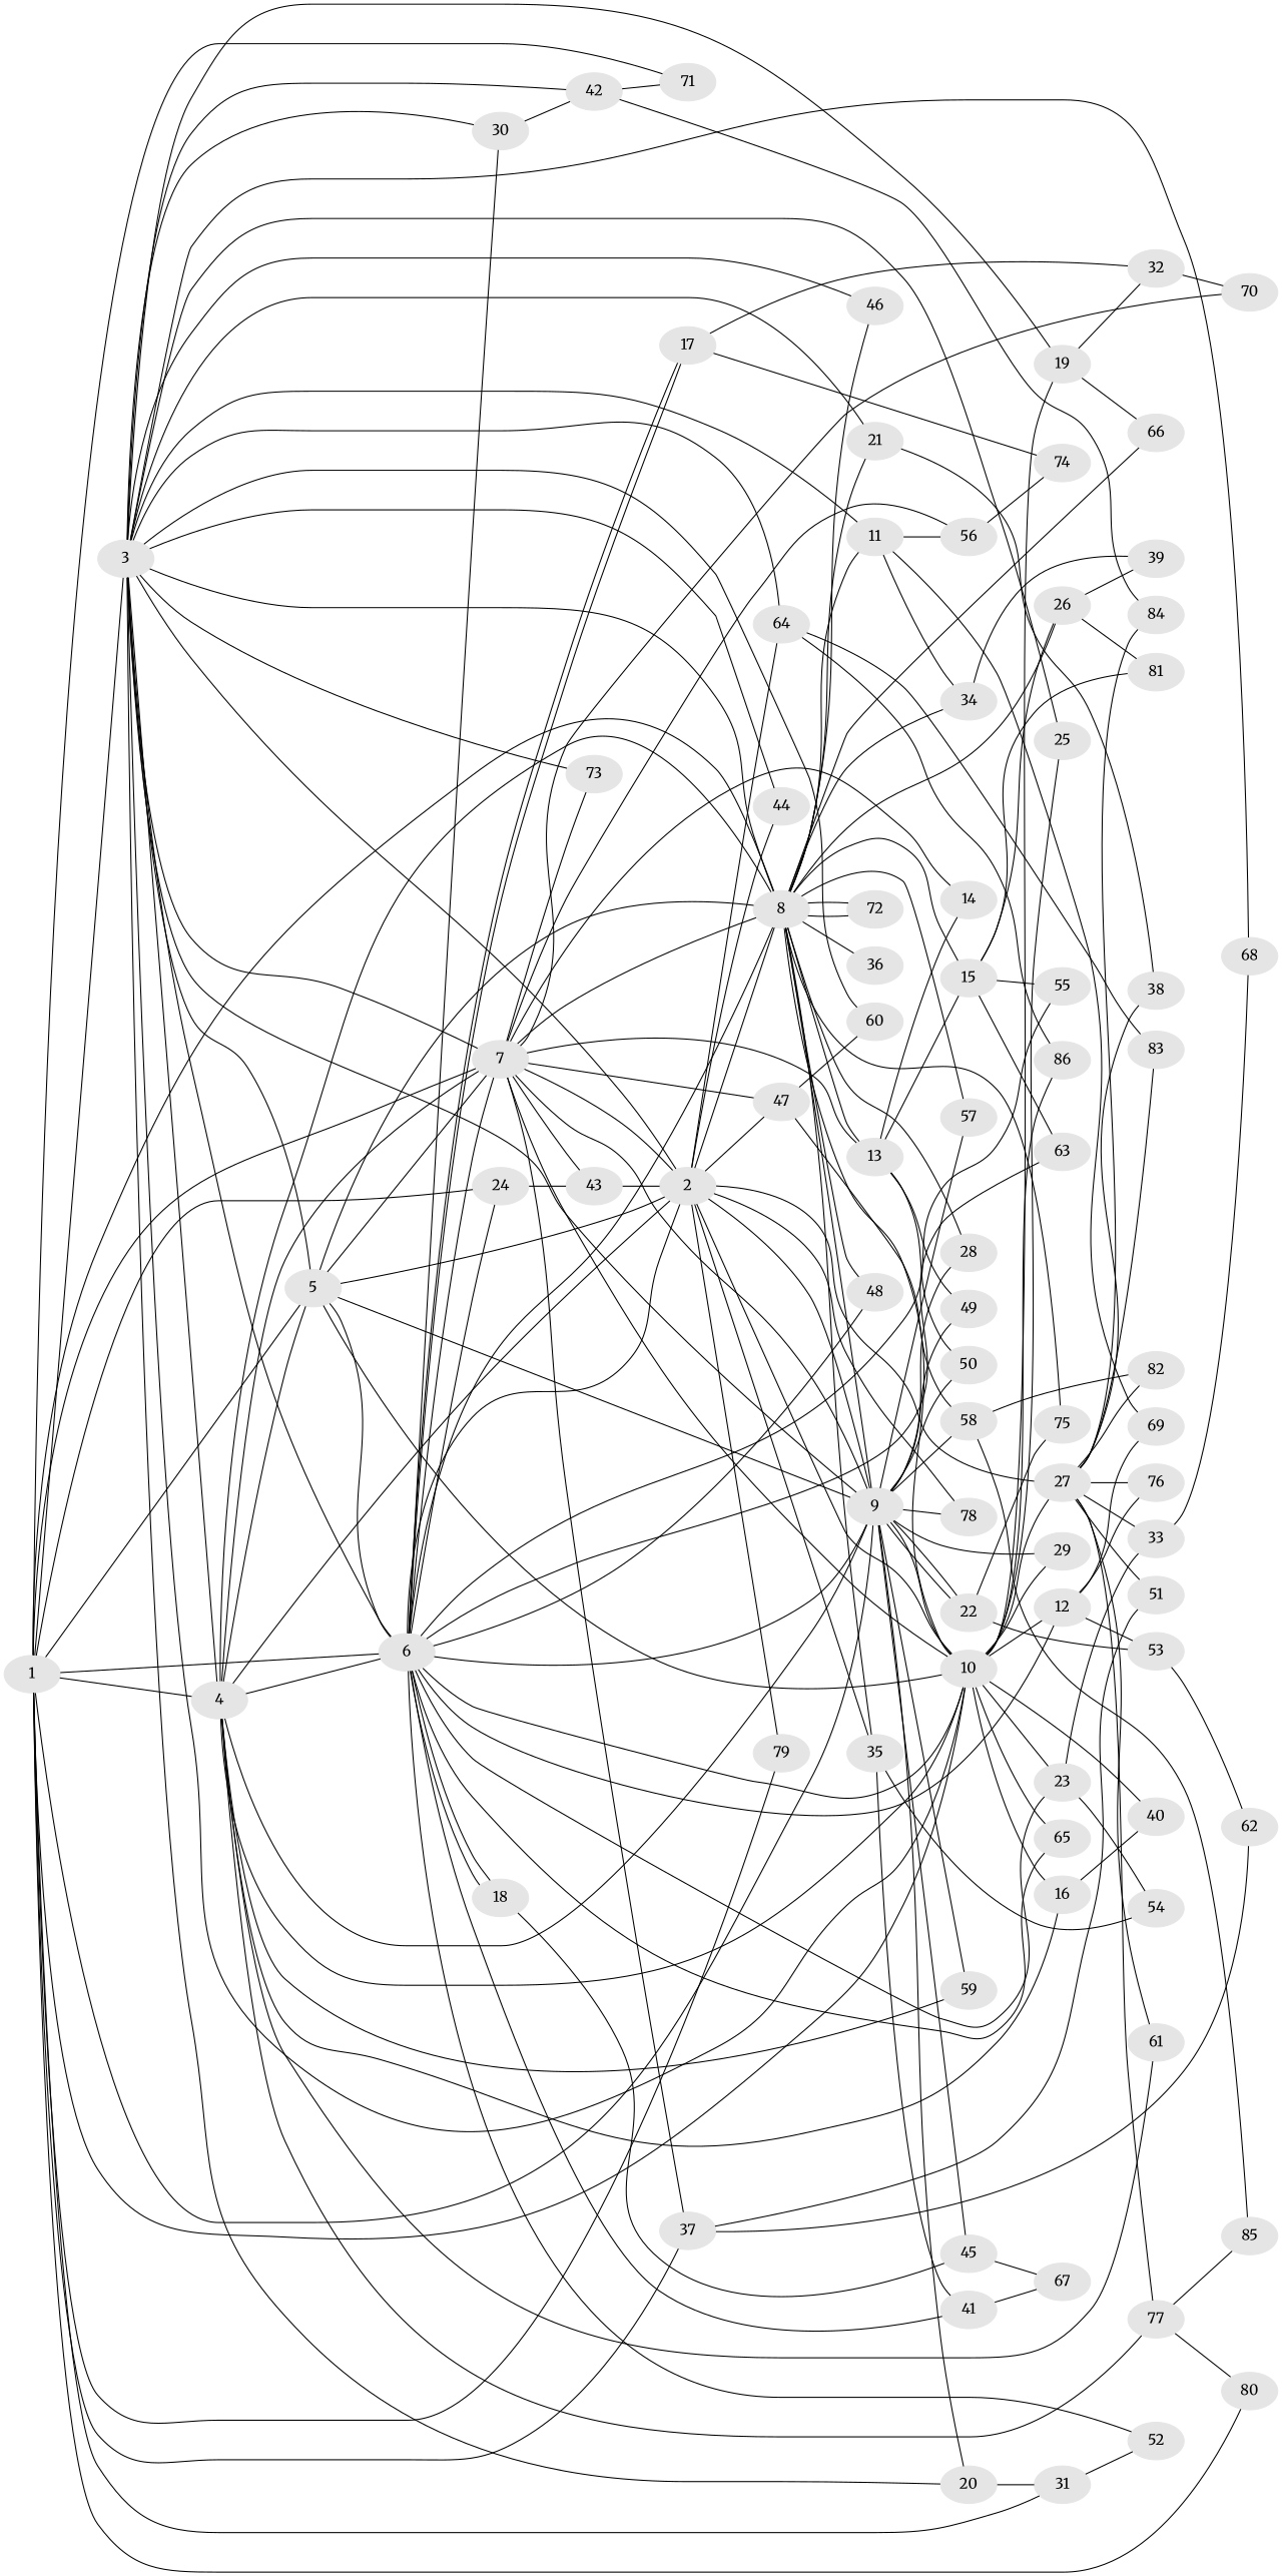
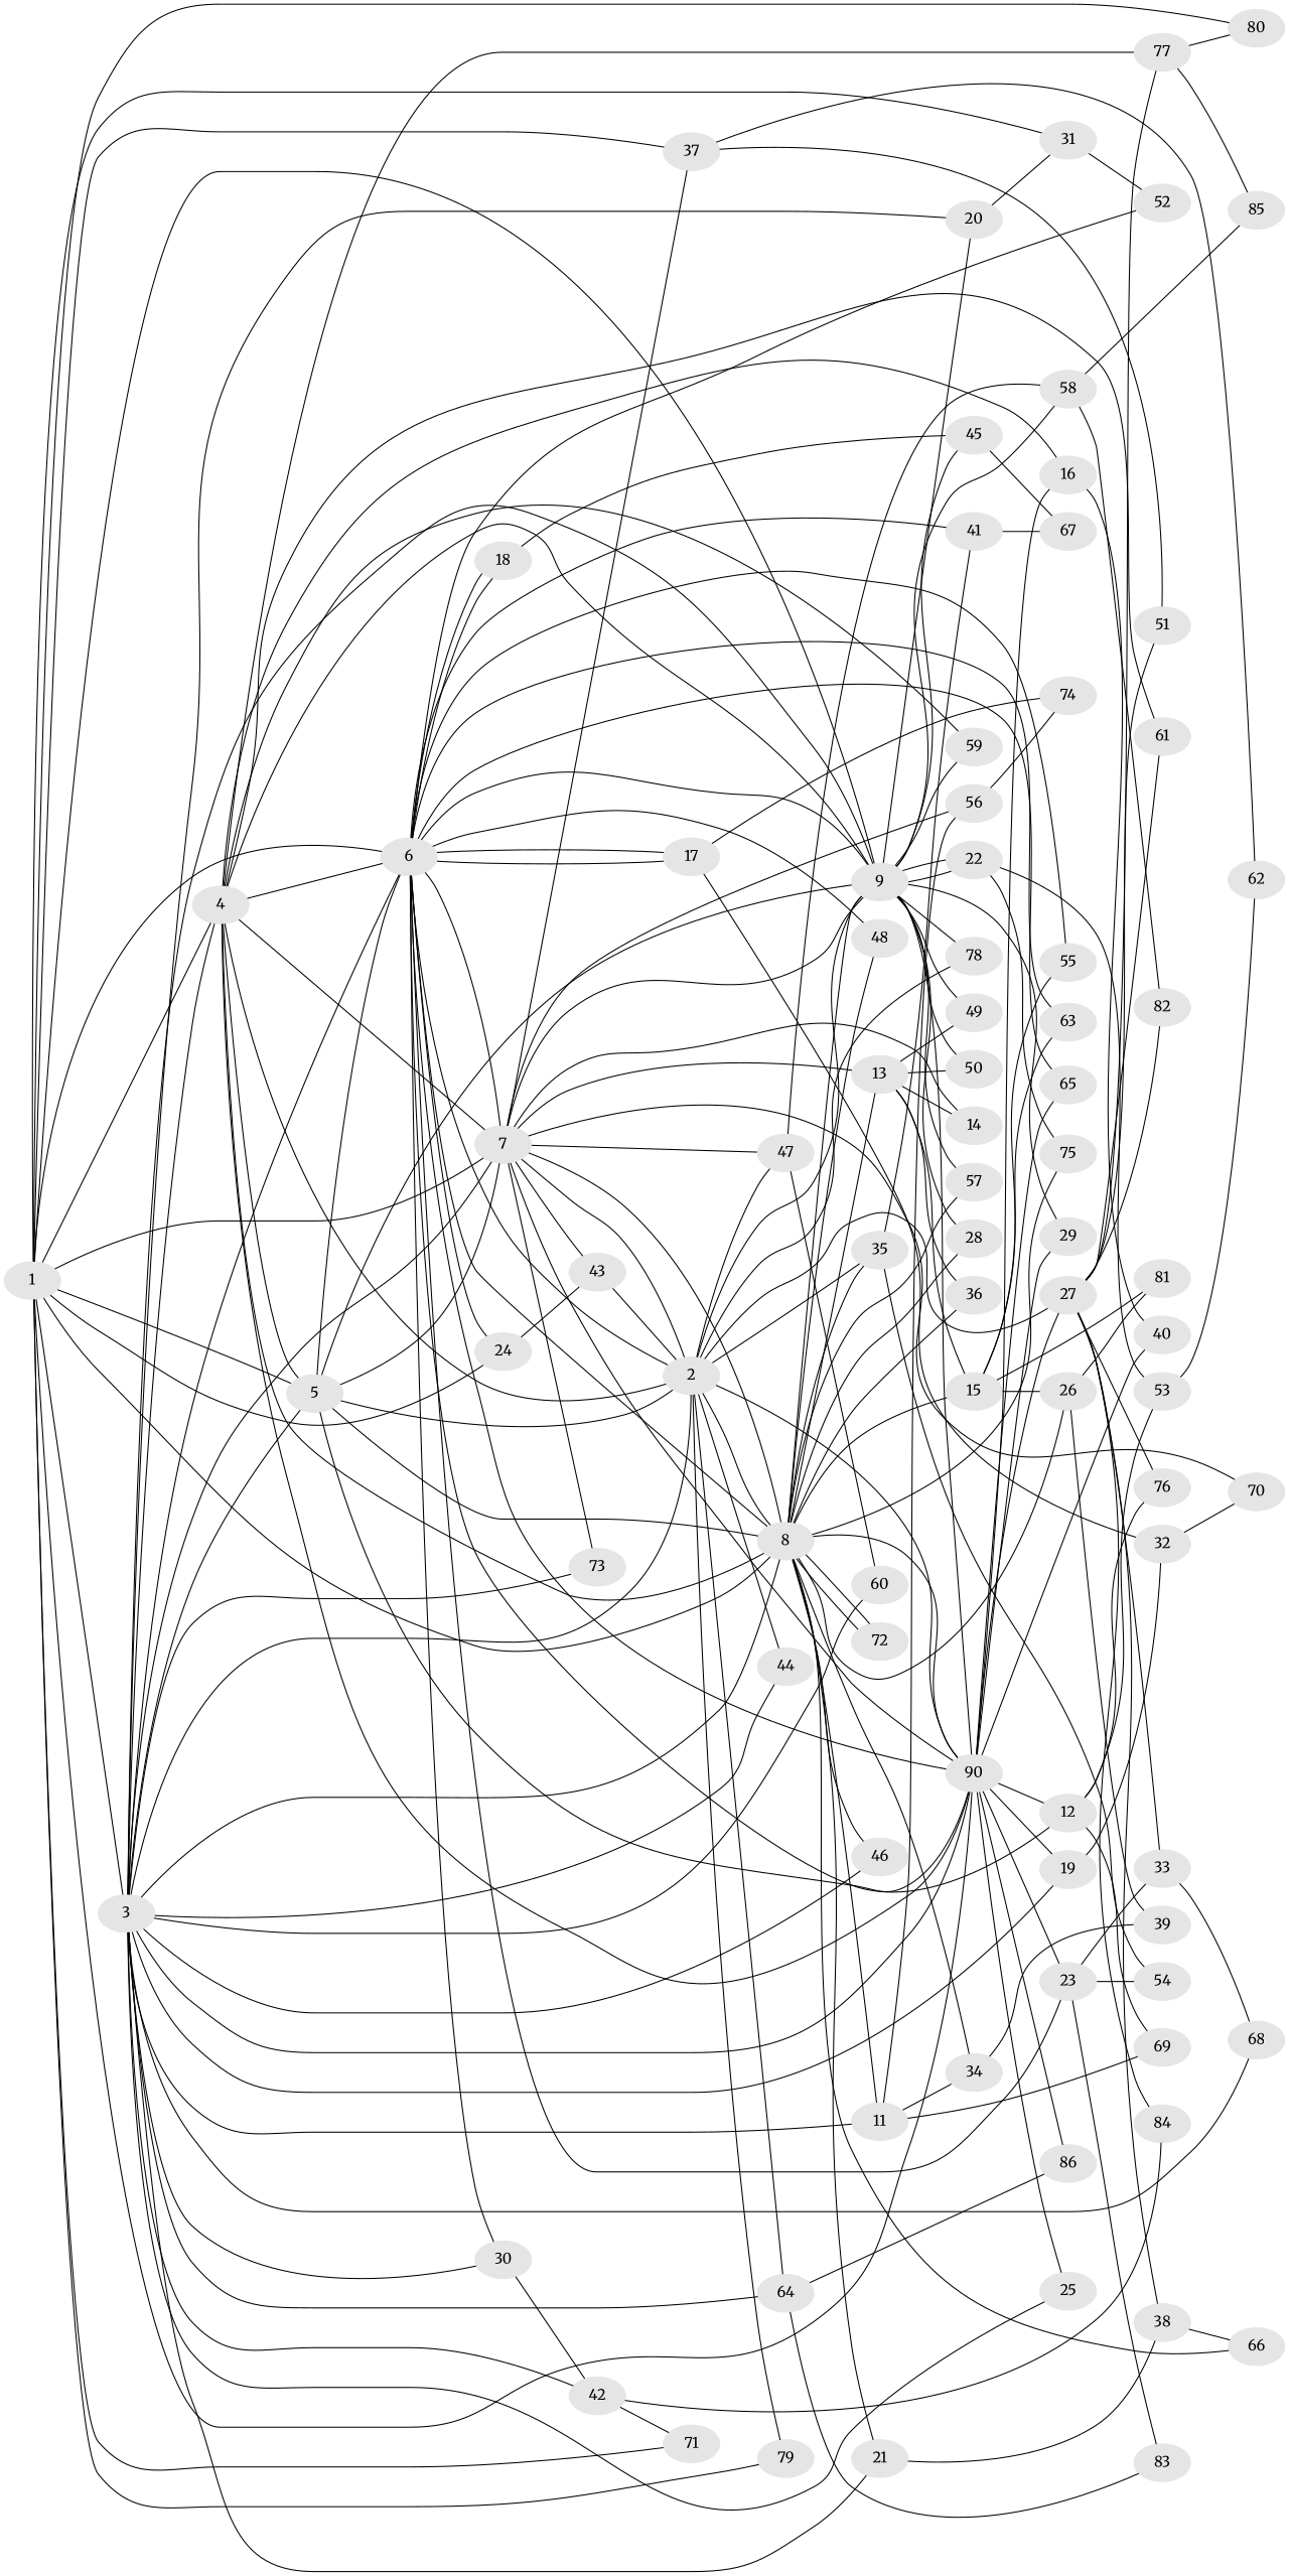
  graph {
    fontname=Merriweather
    rankdir=LR
    node [color=gray90 fontname=Merriweather style=filled]
    edge [fontname=Merriweather]
    1
    3
    4
    5
    6
    7
    8
    9
-   10
+   10 [label=90]
    24
    31
    37
    71
    79
    80
    2
    27
    35
    44
    47
    64
    78
    11
    19
    20
    21
    25
    30
    42
    46
    60
    68
    73
    16
    59
    61
    77
    12
    17
    18
    23
    41
    48
    52
    55
    63
    65
    13
    14
    43
    56
    70
    15
    26
    28
    34
    36
    57
    66
    72
    75
    22
    29
    45
    49
    50
    58
    40
    86
    51
    62
    76
    38
    33
    82
    83
    84
    54
    69
    32
    85
    53
    74
    67
    81
    39
    1 -- 3
    1 -- 4
    1 -- 5
    1 -- 6
    1 -- 7
    1 -- 8
    1 -- 9
    1 -- 10
    1 -- 24
    1 -- 31
    1 -- 37
    1 -- 71
    1 -- 79
    1 -- 80
    3 -- 4
    3 -- 5
    3 -- 6
    3 -- 7
    3 -- 8
    3 -- 9
    3 -- 10
    3 -- 44
    3 -- 64
    3 -- 11
    3 -- 19
    3 -- 20
    3 -- 21
    3 -- 25
    3 -- 30
    3 -- 42
    3 -- 46
    3 -- 60
    3 -- 68
    3 -- 73
    4 -- 5
    4 -- 6
    4 -- 7
    4 -- 8
    4 -- 9
    4 -- 10
    4 -- 16
    4 -- 59
    4 -- 61
    4 -- 77
    5 -- 6
    5 -- 7
    5 -- 8
    5 -- 9
    5 -- 10
    6 -- 7
    6 -- 8
    6 -- 9
    6 -- 10
    6 -- 24
    6 -- 30
    6 -- 12
    6 -- 17
    6 -- 17
    6 -- 18
    6 -- 18
    6 -- 23
    6 -- 41
    6 -- 48
    6 -- 52
    6 -- 55
    6 -- 63
    6 -- 65
    7 -- 8
    7 -- 9
    7 -- 10
    7 -- 37
    7 -- 47
    7 -- 73
    7 -- 13
    7 -- 14
    7 -- 43
    7 -- 56
    7 -- 70
    8 -- 9
    8 -- 10
    8 -- 35
    8 -- 11
    8 -- 21
    8 -- 46
    8 -- 48
    8 -- 13
    8 -- 15
    8 -- 26
    8 -- 28
    8 -- 34
    8 -- 36
    8 -- 57
    8 -- 66
    8 -- 72
    8 -- 72
    8 -- 75
    9 -- 10
    9 -- 78
    9 -- 20
    9 -- 59
    9 -- 28
    9 -- 57
    9 -- 22
    9 -- 22
    9 -- 29
    9 -- 45
    9 -- 49
    9 -- 50
    9 -- 58
    10 -- 27
    10 -- 19
    10 -- 25
    10 -- 16
    10 -- 12
    10 -- 23
    10 -- 65
    10 -- 29
    10 -- 40
    10 -- 86
    24 -- 43
    31 -- 52
    37 -- 51
    37 -- 62
    2 -- 3
    2 -- 4
    2 -- 5
    2 -- 6
    2 -- 7
    2 -- 8
    2 -- 9
    2 -- 10
    2 -- 79
    2 -- 27
    2 -- 35
    2 -- 44
    2 -- 47
    2 -- 64
    2 -- 78
    27 -- 61
    27 -- 77
    27 -- 51
    27 -- 76
    27 -- 38
    27 -- 33
    27 -- 82
-   27 -- 83
+   23 -- 83
    27 -- 84
    35 -- 41
    35 -- 54
    47 -- 60
    47 -- 58
    64 -- 86
    64 -- 83
    11 -- 56
    11 -- 34
    11 -- 69
-   19 -- 66
+   38 -- 66
    19 -- 32
    20 -- 31
    21 -- 38
    30 -- 42
    42 -- 71
    42 -- 84
    16 -- 40
    77 -- 80
    77 -- 85
    12 -- 76
    12 -- 69
    12 -- 53
    17 -- 32
    17 -- 74
    18 -- 45
    23 -- 33
    23 -- 54
    41 -- 67
    13 -- 14
    13 -- 15
+   13 -- 36
    13 -- 49
    13 -- 50
    43 -- 2
    56 -- 74
    15 -- 55
    15 -- 63
    15 -- 26
    15 -- 81
    26 -- 81
    26 -- 39
    34 -- 39
    22 -- 75
    22 -- 53
    45 -- 67
    58 -- 82
    58 -- 85
    33 -- 68
    32 -- 70
    53 -- 62
  }
